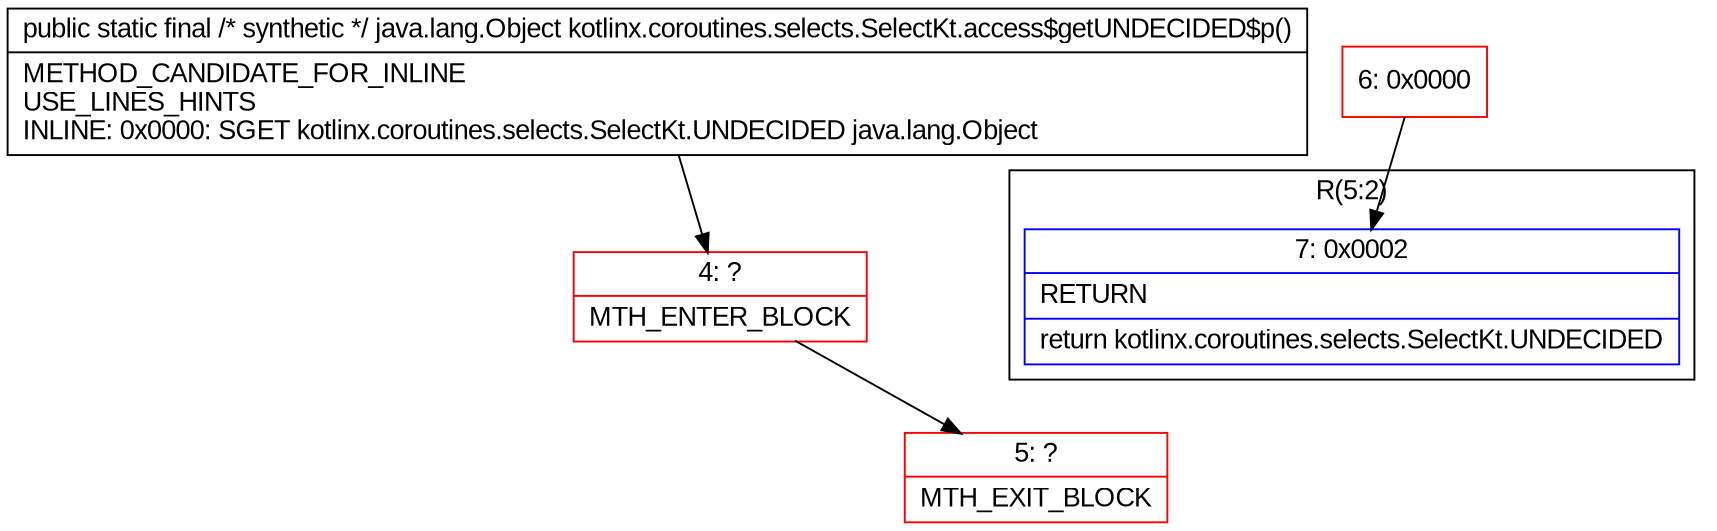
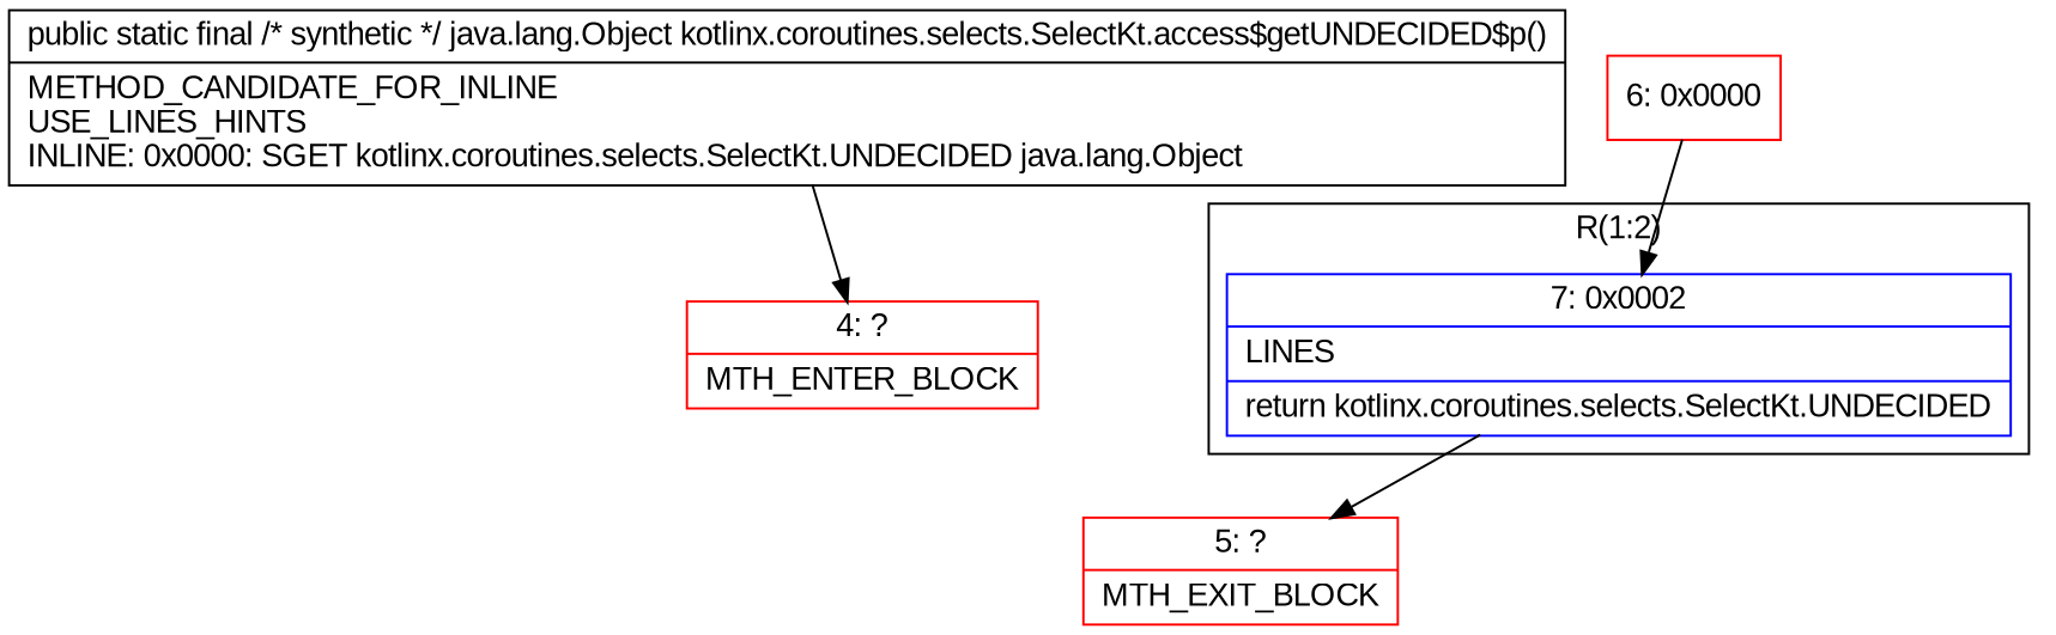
  digraph {
    fontname="Liberation Sans"
    node [color=red fontname="Liberation Sans" shape=record]
    edge [fontname="Liberation Sans"]
-   n1 [color=blue label="{7\:\ 0x0002|RETURN\l|return kotlinx.coroutines.selects.SelectKt.UNDECIDED\l}"]
+   n1 [color=blue label="{7\:\ 0x0002|LINES\l|return kotlinx.coroutines.selects.SelectKt.UNDECIDED\l}"]
    n2 [label="{5\:\ ?|MTH_EXIT_BLOCK\l}"]
    n3 [label="{4\:\ ?|MTH_ENTER_BLOCK\l}"]
    n4 [label="{6\:\ 0x0000}"]
    n5 [label="{public static final \/* synthetic *\/ java.lang.Object kotlinx.coroutines.selects.SelectKt.access$getUNDECIDED$p()  | METHOD_CANDIDATE_FOR_INLINE\lUSE_LINES_HINTS\lINLINE: 0x0000: SGET   kotlinx.coroutines.selects.SelectKt.UNDECIDED java.lang.Object\l}" color=""]
    subgraph cluster_1 {
-     label="R(5:2)"
+     label="R(1:2)"
      n1
    }
-   n3 -> n2
+   n1 -> n2
    n4 -> n1
    n5 -> n3
  }
